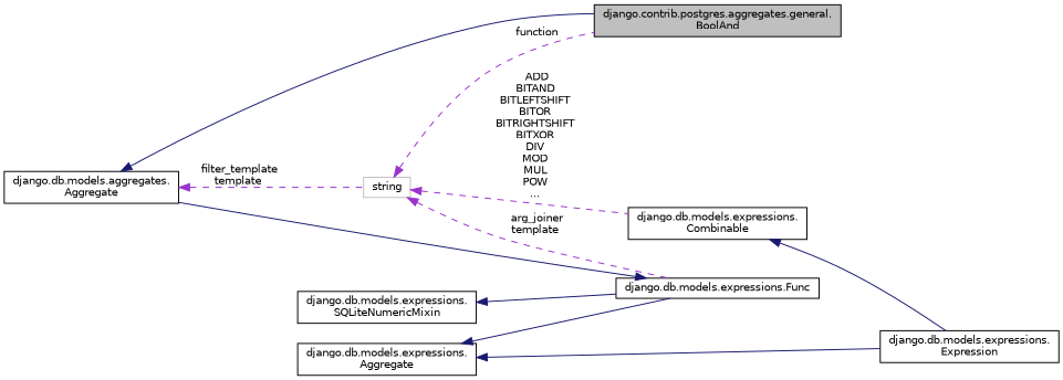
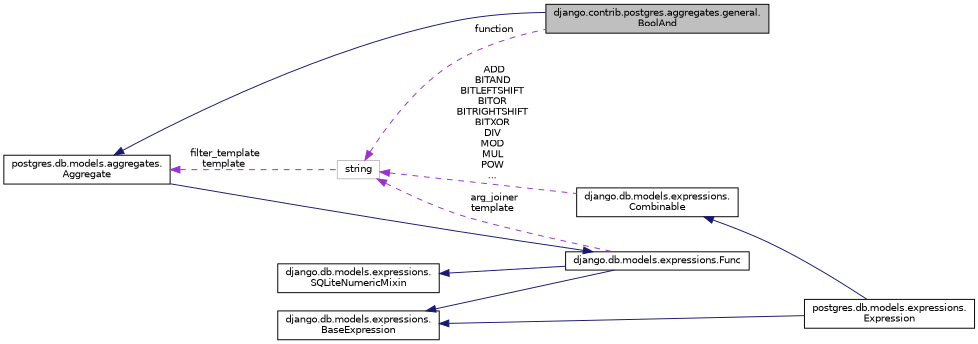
  digraph {
    rankdir=LR
    node [color=black fillcolor=white fontname=Helvetica fontsize=10 shape=record style=filled]
    edge [color=midnightblue dir=back fontname=Helvetica fontsize=10 labelfontname=Helvetica labelfontsize=10 style=solid]
    n1 [fillcolor=grey75 fontcolor=black height=0.2 label="django.contrib.postgres.aggregates.general.\lBoolAnd" width=0.4]
-   n2 [height=0.2 label="django.db.models.aggregates.\lAggregate" width=0.4]
+   n2 [height=0.2 label="postgres.db.models.aggregates.\lAggregate" width=0.4]
    n3 [color=grey75 height=0.2 label=string width=0.4]
    n4 [height=0.2 label="django.db.models.expressions.Func" width=0.4]
    n5 [height=0.2 label="django.db.models.expressions.\lSQLiteNumericMixin" width=0.4]
-   n6 [height=0.2 label="django.db.models.expressions.\lExpression" width=0.4]
-   n7 [height=0.2 label="django.db.models.expressions.\lAggregate" width=0.4]
+   n6 [height=0.2 label="postgres.db.models.expressions.\lExpression" width=0.4]
+   n7 [height=0.2 label="django.db.models.expressions.\lBaseExpression" width=0.4]
    n8 [height=0.2 label="django.db.models.expressions.\lCombinable" width=0.4]
    n2 -> n1
    n2 -> n3 [color=darkorchid3 label=" filter_template\ntemplate" style=dashed]
    n3 -> n1 [color=darkorchid3 label=" function" style=dashed]
    n3 -> n4 [color=darkorchid3 label=" arg_joiner\ntemplate" style=dashed]
    n3 -> n8 [color=darkorchid3 label=" ADD\nBITAND\nBITLEFTSHIFT\nBITOR\nBITRIGHTSHIFT\nBITXOR\nDIV\nMOD\nMUL\nPOW\n..." style=dashed]
    n4 -> n2
    n5 -> n4
    n7 -> n4
    n7 -> n6
    n8 -> n6
  }
